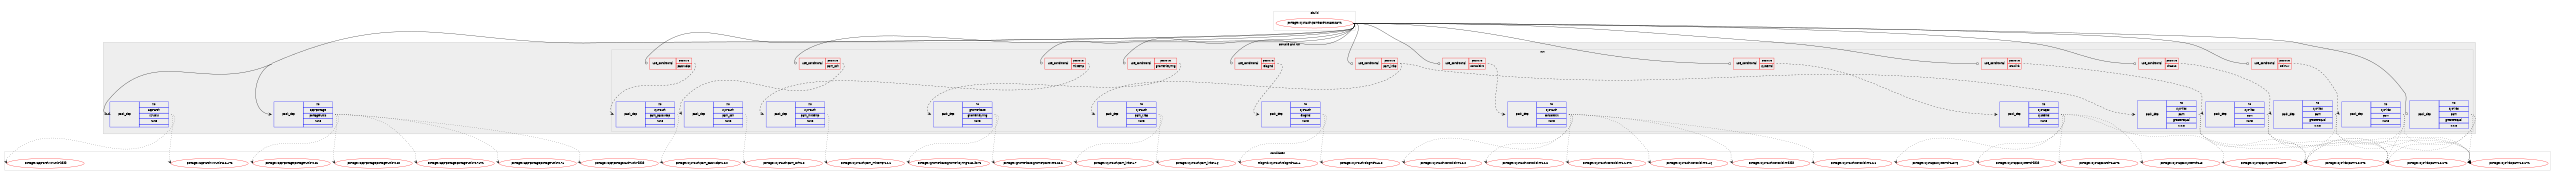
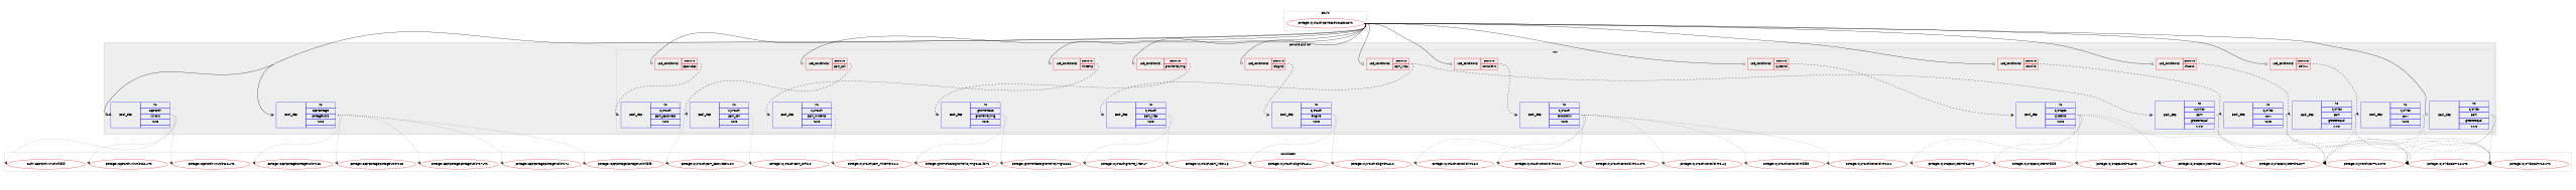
  digraph {
    compound=true
    concentrate=true
    fontname=Helvetica
    fontsize=10
    newrank=true
    rankdir=TB
    ranksep=1.5
    node [color=red fontname=Helvetica fontsize=10]
    edge [arrowhead=vee headport=w style=dotted tailport=e weight=100]
    n1 [label="portage://sys-auth/pambase-20150213-r1" width=4]
    n2 [color=blue label=<<TABLE BORDER="0" CELLBORDER="1" CELLSPACING="0" CELLPADDING="4" WIDTH="220"><TR><TD ROWSPAN="6" CELLPADDING="30">pack_dep</TD></TR><TR><TD WIDTH="110">no</TD></TR><TR><TD>app-arch</TD></TR><TR><TD>xz-utils</TD></TR><TR><TD>none</TD></TR><TR><TD></TD></TR></TABLE>> shape=none]
    n3 [color=blue label=<<TABLE BORDER="0" CELLBORDER="1" CELLSPACING="0" CELLPADDING="4" WIDTH="220"><TR><TD ROWSPAN="6" CELLPADDING="30">pack_dep</TD></TR><TR><TD WIDTH="110">no</TD></TR><TR><TD>app-portage</TD></TR><TR><TD>portage-utils</TD></TR><TR><TD>none</TD></TR><TR><TD></TD></TR></TABLE>> shape=none]
    n4 [color=blue label=<<TABLE BORDER="0" CELLBORDER="1" CELLSPACING="0" CELLPADDING="4" WIDTH="220"><TR><TD ROWSPAN="6" CELLPADDING="30">pack_dep</TD></TR><TR><TD WIDTH="110">no</TD></TR><TR><TD>sys-auth</TD></TR><TR><TD>consolekit</TD></TR><TR><TD>none</TD></TR><TR><TD></TD></TR></TABLE>> shape=none]
    n5 [label=<<TABLE BORDER="0" CELLBORDER="1" CELLSPACING="0" CELLPADDING="4"><TR><TD ROWSPAN="3" CELLPADDING="10">use_conditional</TD></TR><TR><TD>positive</TD></TR><TR><TD>consolekit</TD></TR></TABLE>> shape=none]
    n6 [color=blue label=<<TABLE BORDER="0" CELLBORDER="1" CELLSPACING="0" CELLPADDING="4" WIDTH="220"><TR><TD ROWSPAN="6" CELLPADDING="30">pack_dep</TD></TR><TR><TD WIDTH="110">no</TD></TR><TR><TD>sys-libs</TD></TR><TR><TD>pam</TD></TR><TR><TD>none</TD></TR><TR><TD></TD></TR></TABLE>> shape=none]
    n7 [label=<<TABLE BORDER="0" CELLBORDER="1" CELLSPACING="0" CELLPADDING="4"><TR><TD ROWSPAN="3" CELLPADDING="10">use_conditional</TD></TR><TR><TD>positive</TD></TR><TR><TD>cracklib</TD></TR></TABLE>> shape=none]
    n8 [color=blue label=<<TABLE BORDER="0" CELLBORDER="1" CELLSPACING="0" CELLPADDING="4" WIDTH="220"><TR><TD ROWSPAN="6" CELLPADDING="30">pack_dep</TD></TR><TR><TD WIDTH="110">no</TD></TR><TR><TD>sys-auth</TD></TR><TR><TD>elogind</TD></TR><TR><TD>none</TD></TR><TR><TD></TD></TR></TABLE>> shape=none]
    n9 [label=<<TABLE BORDER="0" CELLBORDER="1" CELLSPACING="0" CELLPADDING="4"><TR><TD ROWSPAN="3" CELLPADDING="10">use_conditional</TD></TR><TR><TD>positive</TD></TR><TR><TD>elogind</TD></TR></TABLE>> shape=none]
    n10 [color=blue label=<<TABLE BORDER="0" CELLBORDER="1" CELLSPACING="0" CELLPADDING="4" WIDTH="220"><TR><TD ROWSPAN="6" CELLPADDING="30">pack_dep</TD></TR><TR><TD WIDTH="110">no</TD></TR><TR><TD>gnome-base</TD></TR><TR><TD>gnome-keyring</TD></TR><TR><TD>none</TD></TR><TR><TD></TD></TR></TABLE>> shape=none]
    n11 [label=<<TABLE BORDER="0" CELLBORDER="1" CELLSPACING="0" CELLPADDING="4"><TR><TD ROWSPAN="3" CELLPADDING="10">use_conditional</TD></TR><TR><TD>positive</TD></TR><TR><TD>gnome-keyring</TD></TR></TABLE>> shape=none]
    n12 [color=blue label=<<TABLE BORDER="0" CELLBORDER="1" CELLSPACING="0" CELLPADDING="4" WIDTH="220"><TR><TD ROWSPAN="6" CELLPADDING="30">pack_dep</TD></TR><TR><TD WIDTH="110">no</TD></TR><TR><TD>sys-auth</TD></TR><TR><TD>pam_mktemp</TD></TR><TR><TD>none</TD></TR><TR><TD></TD></TR></TABLE>> shape=none]
    n13 [label=<<TABLE BORDER="0" CELLBORDER="1" CELLSPACING="0" CELLPADDING="4"><TR><TD ROWSPAN="3" CELLPADDING="10">use_conditional</TD></TR><TR><TD>positive</TD></TR><TR><TD>mktemp</TD></TR></TABLE>> shape=none]
    n14 [color=blue label=<<TABLE BORDER="0" CELLBORDER="1" CELLSPACING="0" CELLPADDING="4" WIDTH="220"><TR><TD ROWSPAN="6" CELLPADDING="30">pack_dep</TD></TR><TR><TD WIDTH="110">no</TD></TR><TR><TD>sys-libs</TD></TR><TR><TD>pam</TD></TR><TR><TD>greaterequal</TD></TR><TR><TD>1.1.3</TD></TR></TABLE>> shape=none]
    n15 [color=blue label=<<TABLE BORDER="0" CELLBORDER="1" CELLSPACING="0" CELLPADDING="4" WIDTH="220"><TR><TD ROWSPAN="6" CELLPADDING="30">pack_dep</TD></TR><TR><TD WIDTH="110">no</TD></TR><TR><TD>sys-auth</TD></TR><TR><TD>pam_krb5</TD></TR><TR><TD>none</TD></TR><TR><TD></TD></TR></TABLE>> shape=none]
    n16 [label=<<TABLE BORDER="0" CELLBORDER="1" CELLSPACING="0" CELLPADDING="4"><TR><TD ROWSPAN="3" CELLPADDING="10">use_conditional</TD></TR><TR><TD>positive</TD></TR><TR><TD>pam_krb5</TD></TR></TABLE>> shape=none]
    n17 [color=blue label=<<TABLE BORDER="0" CELLBORDER="1" CELLSPACING="0" CELLPADDING="4" WIDTH="220"><TR><TD ROWSPAN="6" CELLPADDING="30">pack_dep</TD></TR><TR><TD WIDTH="110">no</TD></TR><TR><TD>sys-auth</TD></TR><TR><TD>pam_ssh</TD></TR><TR><TD>none</TD></TR><TR><TD></TD></TR></TABLE>> shape=none]
    n18 [label=<<TABLE BORDER="0" CELLBORDER="1" CELLSPACING="0" CELLPADDING="4"><TR><TD ROWSPAN="3" CELLPADDING="10">use_conditional</TD></TR><TR><TD>positive</TD></TR><TR><TD>pam_ssh</TD></TR></TABLE>> shape=none]
    n19 [color=blue label=<<TABLE BORDER="0" CELLBORDER="1" CELLSPACING="0" CELLPADDING="4" WIDTH="220"><TR><TD ROWSPAN="6" CELLPADDING="30">pack_dep</TD></TR><TR><TD WIDTH="110">no</TD></TR><TR><TD>sys-auth</TD></TR><TR><TD>pam_passwdqc</TD></TR><TR><TD>none</TD></TR><TR><TD></TD></TR></TABLE>> shape=none]
    n20 [label=<<TABLE BORDER="0" CELLBORDER="1" CELLSPACING="0" CELLPADDING="4"><TR><TD ROWSPAN="3" CELLPADDING="10">use_conditional</TD></TR><TR><TD>positive</TD></TR><TR><TD>passwdqc</TD></TR></TABLE>> shape=none]
    n21 [color=blue label=<<TABLE BORDER="0" CELLBORDER="1" CELLSPACING="0" CELLPADDING="4" WIDTH="220"><TR><TD ROWSPAN="6" CELLPADDING="30">pack_dep</TD></TR><TR><TD WIDTH="110">no</TD></TR><TR><TD>sys-libs</TD></TR><TR><TD>pam</TD></TR><TR><TD>none</TD></TR><TR><TD></TD></TR></TABLE>> shape=none]
    n22 [label=<<TABLE BORDER="0" CELLBORDER="1" CELLSPACING="0" CELLPADDING="4"><TR><TD ROWSPAN="3" CELLPADDING="10">use_conditional</TD></TR><TR><TD>positive</TD></TR><TR><TD>selinux</TD></TR></TABLE>> shape=none]
    n23 [color=blue label=<<TABLE BORDER="0" CELLBORDER="1" CELLSPACING="0" CELLPADDING="4" WIDTH="220"><TR><TD ROWSPAN="6" CELLPADDING="30">pack_dep</TD></TR><TR><TD WIDTH="110">no</TD></TR><TR><TD>sys-libs</TD></TR><TR><TD>pam</TD></TR><TR><TD>greaterequal</TD></TR><TR><TD>1.1.3</TD></TR></TABLE>> shape=none]
    n24 [label=<<TABLE BORDER="0" CELLBORDER="1" CELLSPACING="0" CELLPADDING="4"><TR><TD ROWSPAN="3" CELLPADDING="10">use_conditional</TD></TR><TR><TD>positive</TD></TR><TR><TD>sha512</TD></TR></TABLE>> shape=none]
    n25 [color=blue label=<<TABLE BORDER="0" CELLBORDER="1" CELLSPACING="0" CELLPADDING="4" WIDTH="220"><TR><TD ROWSPAN="6" CELLPADDING="30">pack_dep</TD></TR><TR><TD WIDTH="110">no</TD></TR><TR><TD>sys-apps</TD></TR><TR><TD>systemd</TD></TR><TR><TD>none</TD></TR><TR><TD></TD></TR></TABLE>> shape=none]
    n26 [label=<<TABLE BORDER="0" CELLBORDER="1" CELLSPACING="0" CELLPADDING="4"><TR><TD ROWSPAN="3" CELLPADDING="10">use_conditional</TD></TR><TR><TD>positive</TD></TR><TR><TD>systemd</TD></TR></TABLE>> shape=none]
    n27 [color=blue label=<<TABLE BORDER="0" CELLBORDER="1" CELLSPACING="0" CELLPADDING="4" WIDTH="220"><TR><TD ROWSPAN="6" CELLPADDING="30">pack_dep</TD></TR><TR><TD WIDTH="110">no</TD></TR><TR><TD>sys-libs</TD></TR><TR><TD>pam</TD></TR><TR><TD>greaterequal</TD></TR><TR><TD>1.1.3</TD></TR></TABLE>> shape=none]
    n28 [label="portage://app-arch/xz-utils-5.2.4-r2" width=4]
-   n30 [label="portage://app-arch/xz-utils-9999" width=4]
+   n29 [label="portage://app-arch/xz-utils-5.2.4-r3" width=4]
+   n30 [label="auth://app-arch/xz-utils-9999" width=4]
    n31 [label="portage://app-portage/portage-utils-0.74" width=4]
    n32 [label="portage://app-portage/portage-utils-0.74-r1" width=4]
    n33 [label="portage://app-portage/portage-utils-0.80" width=4]
    n34 [label="portage://app-portage/portage-utils-0.81" width=4]
-   n35 [label="portage://app-portage/auth-utils-9999" width=4]
+   n35 [label="portage://app-portage/portage-utils-9999" width=4]
    n36 [label="portage://sys-auth/consolekit-0.4.6" width=4]
    n37 [label="portage://sys-auth/consolekit-1.1.0-r1" width=4]
    n38 [label="portage://sys-auth/consolekit-1.1.2" width=4]
    n39 [label="portage://sys-auth/consolekit-1.2.0" width=4]
    n40 [label="portage://sys-auth/consolekit-1.2.1" width=4]
    n41 [label="portage://sys-auth/consolekit-9999" width=4]
    n42 [label="portage://sys-libs/pam-1.2.1-r2" width=4]
-   n43 [label="portage://sys-libs/pam-1.3.0-r2" width=4]
+   n43 [label="portage://sys-arch/pam-1.3.0-r2" width=4]
    n44 [label="portage://sys-libs/pam-1.3.1-r1" width=4]
    n45 [label="portage://sys-auth/elogind-241.3" width=4]
-   n46 [label="elogind://sys-auth/elogind-241.4" width=4]
-   n47 [label="portage://gnome-base/gnome-positive-3.28.2" width=4]
+   n46 [label="portage://sys-auth/elogind-241.4" width=4]
+   n47 [label="portage://gnome-base/gnome-keyring-3.28.2" width=4]
    n48 [label="portage://gnome-base/gnome-keyring-3.31.91-r1" width=4]
    n49 [label="portage://sys-auth/pam_mktemp-1.1.1" width=4]
    n50 [label="portage://sys-auth/pam_krb5-4.6" width=4]
-   n51 [label="portage://sys-auth/pam_krb5-4.7" width=4]
+   n51 [label="portage://sys-auth/gnome_krb5-4.7" width=4]
    n52 [label="portage://sys-auth/pam_ssh-2.3" width=4]
    n53 [label="portage://sys-auth/pam_passwdqc-1.3.0" width=4]
    n54 [label="portage://sys-apps/systemd-242-r6" width=4]
    n55 [label="portage://sys-apps/systemd-242-r7" width=4]
    n56 [label="portage://sys-apps/systemd-243" width=4]
    n57 [label="portage://sys-apps/arch-243-r2" width=4]
    n58 [label="portage://sys-apps/systemd-9999" width=4]
    subgraph cluster_1 {
      color=gray
      label=<<i>ebuild</i>>
      rank=same
      n1
    }
    subgraph cluster_2 {
      color=gray
      label=<<i>dependencies</i>>
      subgraph cluster_3 {
        color=gray
        fillcolor="#eeeeee"
        label=<<i>compile</i>>
        style=filled
        subgraph sub_4 {
          color=gray
          fillcolor="#eeeeee"
          label=<<i>compile</i>>
          style=filled
          n2
        }
        subgraph sub_5 {
          color=gray
          fillcolor="#eeeeee"
          label=<<i>compile</i>>
          style=filled
          n3
        }
      }
      subgraph cluster_6 {
        color=gray
        fillcolor="#eeeeee"
        label=<<i>compile and run</i>>
        style=filled
      }
      subgraph cluster_7 {
        color=gray
        fillcolor="#eeeeee"
        label=<<i>run</i>>
        style=filled
        subgraph sub_8 {
          color=gray
          fillcolor="#eeeeee"
          label=<<i>run</i>>
          style=filled
          n5
          subgraph sub_9 {
            color=gray
            fillcolor="#eeeeee"
            label=<<i>run</i>>
            style=filled
            n4
          }
        }
        subgraph sub_10 {
          color=gray
          fillcolor="#eeeeee"
          label=<<i>run</i>>
          style=filled
          n7
          subgraph sub_11 {
            color=gray
            fillcolor="#eeeeee"
            label=<<i>run</i>>
            style=filled
            n6
          }
        }
        subgraph sub_12 {
          color=gray
          fillcolor="#eeeeee"
          label=<<i>run</i>>
          style=filled
          n9
          subgraph sub_13 {
            color=gray
            fillcolor="#eeeeee"
            label=<<i>run</i>>
            style=filled
            n8
          }
        }
        subgraph sub_14 {
          color=gray
          fillcolor="#eeeeee"
          label=<<i>run</i>>
          style=filled
          n11
          subgraph sub_15 {
            color=gray
            fillcolor="#eeeeee"
            label=<<i>run</i>>
            style=filled
            n10
          }
        }
        subgraph sub_16 {
          color=gray
          fillcolor="#eeeeee"
          label=<<i>run</i>>
          style=filled
          n13
          subgraph sub_17 {
            color=gray
            fillcolor="#eeeeee"
            label=<<i>run</i>>
            style=filled
            n12
          }
        }
        subgraph sub_18 {
          color=gray
          fillcolor="#eeeeee"
          label=<<i>run</i>>
          style=filled
          n16
          subgraph sub_19 {
            color=gray
            fillcolor="#eeeeee"
            label=<<i>run</i>>
            style=filled
            n14
          }
          subgraph sub_20 {
            color=gray
            fillcolor="#eeeeee"
            label=<<i>run</i>>
            style=filled
            n15
          }
        }
        subgraph sub_21 {
          color=gray
          fillcolor="#eeeeee"
          label=<<i>run</i>>
          style=filled
          n18
          subgraph sub_22 {
            color=gray
            fillcolor="#eeeeee"
            label=<<i>run</i>>
            style=filled
            n17
          }
        }
        subgraph sub_23 {
          color=gray
          fillcolor="#eeeeee"
          label=<<i>run</i>>
          style=filled
          n20
          subgraph sub_24 {
            color=gray
            fillcolor="#eeeeee"
            label=<<i>run</i>>
            style=filled
            n19
          }
        }
        subgraph sub_25 {
          color=gray
          fillcolor="#eeeeee"
          label=<<i>run</i>>
          style=filled
          n22
          subgraph sub_26 {
            color=gray
            fillcolor="#eeeeee"
            label=<<i>run</i>>
            style=filled
            n21
          }
        }
        subgraph sub_27 {
          color=gray
          fillcolor="#eeeeee"
          label=<<i>run</i>>
          style=filled
          n24
          subgraph sub_28 {
            color=gray
            fillcolor="#eeeeee"
            label=<<i>run</i>>
            style=filled
            n23
          }
        }
        subgraph sub_29 {
          color=gray
          fillcolor="#eeeeee"
          label=<<i>run</i>>
          style=filled
          n26
          subgraph sub_30 {
            color=gray
            fillcolor="#eeeeee"
            label=<<i>run</i>>
            style=filled
            n25
          }
        }
        subgraph sub_31 {
          color=gray
          fillcolor="#eeeeee"
          label=<<i>run</i>>
          style=filled
          n27
        }
      }
    }
    subgraph cluster_32 {
      color=gray
      label=<<i>candidates</i>>
      rank=same
      subgraph sub_33 {
        color=black
        label=<<i>candidates</i>>
        nodesep=1
        rank=same
        n28
+       n29
        n30
      }
      subgraph sub_34 {
        color=black
        label=<<i>candidates</i>>
        nodesep=1
        rank=same
        n31
        n32
        n33
        n34
        n35
      }
      subgraph sub_35 {
        color=black
        label=<<i>candidates</i>>
        nodesep=1
        rank=same
        n36
        n37
        n38
        n39
        n40
        n41
      }
      subgraph sub_36 {
        color=black
        label=<<i>candidates</i>>
        nodesep=1
        rank=same
        n42
        n43
        n44
      }
      subgraph sub_37 {
        color=black
        label=<<i>candidates</i>>
        nodesep=1
        rank=same
        n45
        n46
      }
      subgraph sub_38 {
        color=black
        label=<<i>candidates</i>>
        nodesep=1
        rank=same
        n47
        n48
      }
      subgraph sub_39 {
        color=black
        label=<<i>candidates</i>>
        nodesep=1
        rank=same
        n49
      }
      subgraph sub_40 {
        color=black
        label=<<i>candidates</i>>
        nodesep=1
        rank=same
        n42
        n43
        n44
      }
      subgraph sub_41 {
        color=black
        label=<<i>candidates</i>>
        nodesep=1
        rank=same
        n50
        n51
      }
      subgraph sub_42 {
        color=black
        label=<<i>candidates</i>>
        nodesep=1
        rank=same
        n52
      }
      subgraph sub_43 {
        color=black
        label=<<i>candidates</i>>
        nodesep=1
        rank=same
        n53
      }
      subgraph sub_44 {
        color=black
        label=<<i>candidates</i>>
        nodesep=1
        rank=same
        n42
        n43
        n44
      }
      subgraph sub_45 {
        color=black
        label=<<i>candidates</i>>
        nodesep=1
        rank=same
        n42
        n43
        n44
      }
      subgraph sub_46 {
        color=black
        label=<<i>candidates</i>>
        nodesep=1
        rank=same
        n54
        n55
        n56
        n57
        n58
      }
      subgraph sub_47 {
        color=black
        label=<<i>candidates</i>>
        nodesep=1
        rank=same
        n42
        n43
        n44
      }
    }
    n1 -> n2 [style=solid weight=20]
    n1 -> n3 [style=solid weight=20]
    n1 -> n5 [arrowhead=odot style=solid weight=20]
    n1 -> n7 [arrowhead=odot style=solid weight=20]
    n1 -> n9 [arrowhead=odot style=solid weight=20]
    n1 -> n11 [arrowhead=odot style=solid weight=20]
    n1 -> n13 [arrowhead=odot style=solid weight=20]
    n1 -> n16 [arrowhead=odot style=solid weight=20]
    n1 -> n18 [arrowhead=odot style=solid weight=20]
    n1 -> n20 [arrowhead=odot style=solid weight=20]
    n1 -> n22 [arrowhead=odot style=solid weight=20]
    n1 -> n24 [arrowhead=odot style=solid weight=20]
    n1 -> n26 [arrowhead=odot style=solid weight=20]
    n1 -> n27 [arrowhead=odot style=solid weight=20]
    n2 -> n28
+   n2 -> n29
    n2 -> n30
    n3 -> n31
    n3 -> n32
    n3 -> n33
    n3 -> n34
    n3 -> n35
    n4 -> n36
    n4 -> n37
    n4 -> n38
    n4 -> n39
    n4 -> n40
    n4 -> n41
    n5 -> n4 [style=dashed weight=20]
    n6 -> n42
    n6 -> n43
    n6 -> n44
    n7 -> n6 [style=dashed weight=20]
    n8 -> n45
    n8 -> n46
    n9 -> n8 [style=dashed weight=20]
    n10 -> n47
    n10 -> n48
    n11 -> n10 [style=dashed weight=20]
    n12 -> n49
    n13 -> n12 [style=dashed weight=20]
    n14 -> n42
    n14 -> n43
    n14 -> n44
    n15 -> n50
    n15 -> n51
    n16 -> n14 [style=dashed weight=20]
    n16 -> n15 [style=dashed weight=20]
    n17 -> n52
    n18 -> n17 [style=dashed weight=20]
    n19 -> n53
    n20 -> n19 [style=dashed weight=20]
    n21 -> n42
    n21 -> n43
    n21 -> n44
    n22 -> n21 [style=dashed weight=20]
    n23 -> n42
    n23 -> n43
    n23 -> n44
    n24 -> n23 [style=dashed weight=20]
    n25 -> n54
    n25 -> n55
    n25 -> n56
    n25 -> n57
    n25 -> n58
    n26 -> n25 [style=dashed weight=20]
    n27 -> n42
    n27 -> n43
    n27 -> n44
  }
